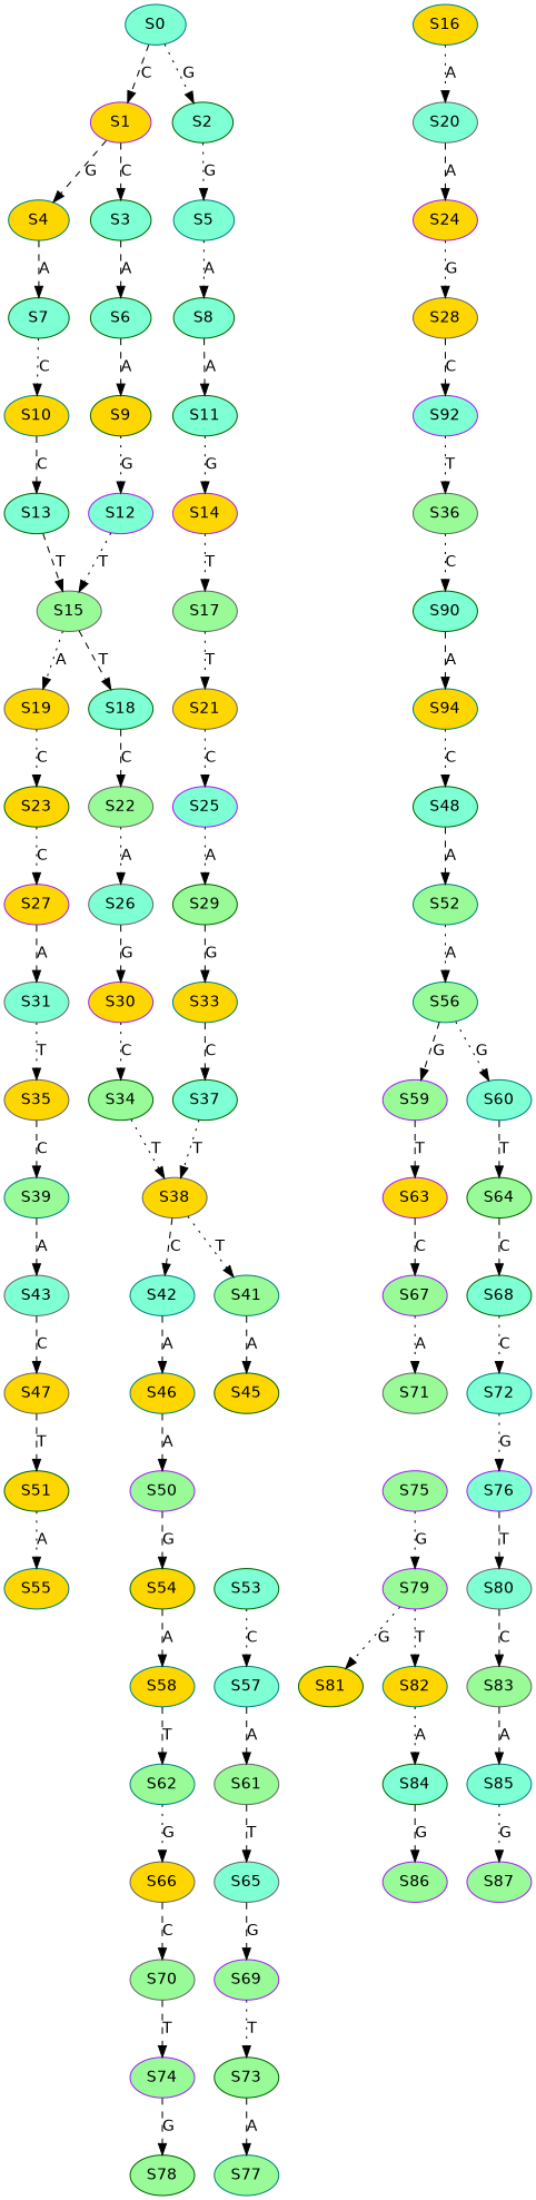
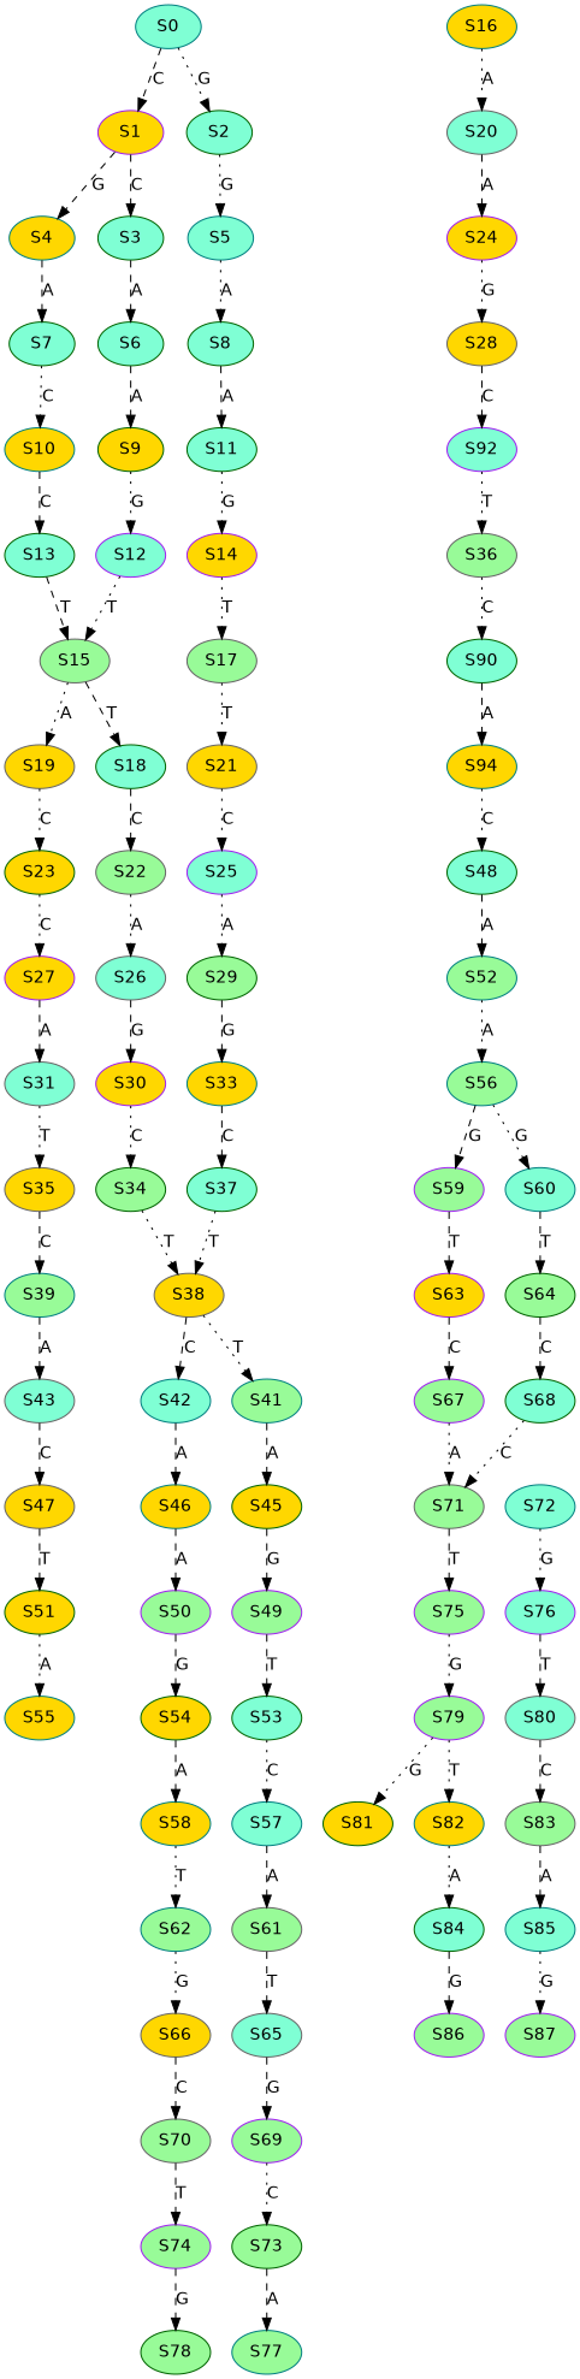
  strict digraph {
    fontname="DejaVu Sans"
    node [color=darkgreen fillcolor=aquamarine fontname="DejaVu Sans" style=filled]
    edge [fontname="DejaVu Sans" style=dashed]
    S0 [color=teal]
    S1 [color=purple fillcolor=gold]
    S2
    S3
    S4 [color=teal fillcolor=gold]
    S5 [color=teal]
    S6
    S7
    S8
    S9 [fillcolor=gold]
    S10 [color=teal fillcolor=gold]
    S11
    S12 [color=purple]
    S13
    S14 [color=purple fillcolor=gold]
    S15 [color=gray40 fillcolor=palegreen]
    S17 [color=gray40 fillcolor=palegreen]
    S18
    S19 [color=gray40 fillcolor=gold]
    S16 [color=teal fillcolor=gold]
    S20 [color=gray40]
    S21 [color=gray40 fillcolor=gold]
    S22 [color=gray40 fillcolor=palegreen]
    S23 [fillcolor=gold]
    S24 [color=purple fillcolor=gold]
    S25 [color=purple]
    S26 [color=gray40]
    S27 [color=purple fillcolor=gold]
    S28 [color=gray40 fillcolor=gold]
    S29 [fillcolor=palegreen]
    S30 [color=purple fillcolor=gold]
    S31 [color=gray40]
    n33 [color=purple label=S92]
    S33 [color=teal fillcolor=gold]
    S34 [fillcolor=palegreen]
    S35 [color=gray40 fillcolor=gold]
    S36 [color=gray40 fillcolor=palegreen]
    S37
    S38 [color=gray40 fillcolor=gold]
    S39 [color=teal fillcolor=palegreen]
    n41 [label=S90]
    S41 [color=teal fillcolor=palegreen]
    S42 [color=teal]
    S43 [color=gray40]
    n45 [color=teal fillcolor=gold label=S94]
    S45 [fillcolor=gold]
    S46 [color=teal fillcolor=gold]
    S47 [color=gray40 fillcolor=gold]
    S48
+   S49 [color=purple fillcolor=palegreen]
    S50 [color=purple fillcolor=palegreen]
    S51 [fillcolor=gold]
    S52 [color=teal fillcolor=palegreen]
    S53
    S54 [fillcolor=gold]
    S55 [color=teal fillcolor=gold]
    S56 [color=teal fillcolor=palegreen]
    S57 [color=teal]
    S58 [color=teal fillcolor=gold]
    S59 [color=purple fillcolor=palegreen]
    S60 [color=teal]
    S61 [color=gray40 fillcolor=palegreen]
    S62 [color=teal fillcolor=palegreen]
    S63 [color=purple fillcolor=gold]
    S64 [fillcolor=palegreen]
    S65 [color=gray40]
    S66 [color=gray40 fillcolor=gold]
    S67 [color=purple fillcolor=palegreen]
    S68
    S69 [color=purple fillcolor=palegreen]
    S70 [color=gray40 fillcolor=palegreen]
    S71 [color=gray40 fillcolor=palegreen]
    S72 [color=teal]
    S73 [fillcolor=palegreen]
    S74 [color=purple fillcolor=palegreen]
    S75 [color=purple fillcolor=palegreen]
    S76 [color=purple]
    S77 [color=teal fillcolor=palegreen]
    S78 [fillcolor=palegreen]
    S79 [color=purple fillcolor=palegreen]
    S80 [color=gray40]
    S81 [fillcolor=gold]
    S82 [color=teal fillcolor=gold]
    S83 [color=gray40 fillcolor=palegreen]
    S84
    S85 [color=teal]
    S86 [color=purple fillcolor=palegreen]
    S87 [color=purple fillcolor=palegreen]
    S0 -> S1 [label=C]
    S0 -> S2 [label=G style=dotted]
    S1 -> S3 [label=C]
    S1 -> S4 [label=G]
    S2 -> S5 [label=G style=dotted]
    S3 -> S6 [label=A]
    S4 -> S7 [label=A]
    S5 -> S8 [label=A style=dotted]
    S6 -> S9 [label=A]
    S7 -> S10 [label=C style=dotted]
    S8 -> S11 [label=A]
    S9 -> S12 [label=G style=dotted]
    S10 -> S13 [label=C]
    S11 -> S14 [label=G style=dotted]
    S12 -> S15 [label=T style=dotted]
    S13 -> S15 [label=T]
    S14 -> S17 [label=T style=dotted]
    S15 -> S18 [label=T]
    S15 -> S19 [label=A style=dotted]
    S17 -> S21 [label=T style=dotted]
    S18 -> S22 [label=C]
    S19 -> S23 [label=C style=dotted]
    S16 -> S20 [label=A style=dotted]
    S20 -> S24 [label=A]
    S21 -> S25 [label=C style=dotted]
    S22 -> S26 [label=A style=dotted]
    S23 -> S27 [label=C style=dotted]
    S24 -> S28 [label=G style=dotted]
    S25 -> S29 [label=A style=dotted]
    S26 -> S30 [label=G]
    S27 -> S31 [label=A]
    S28 -> n33 [label=C]
    S29 -> S33 [label=G]
    S30 -> S34 [label=C style=dotted]
    S31 -> S35 [label=T style=dotted]
    n33 -> S36 [label=T style=dotted]
    S33 -> S37 [label=C]
    S34 -> S38 [label=T style=dotted]
    S35 -> S39 [label=C]
    S36 -> n41 [label=C style=dotted]
    S37 -> S38 [label=T style=dotted]
    S38 -> S41 [label=T style=dotted]
    S38 -> S42 [label=C]
    S39 -> S43 [label=A]
    n41 -> n45 [label=A]
    S41 -> S45 [label=A]
    S42 -> S46 [label=A]
    S43 -> S47 [label=C]
    n45 -> S48 [label=C style=dotted]
+   S45 -> S49 [label=G]
    S46 -> S50 [label=A]
    S47 -> S51 [label=T]
    S48 -> S52 [label=A]
+   S49 -> S53 [label=T]
    S50 -> S54 [label=G]
    S51 -> S55 [label=A style=dotted]
    S52 -> S56 [label=A style=dotted]
    S53 -> S57 [label=C style=dotted]
    S54 -> S58 [label=A]
    S56 -> S59 [label=G]
    S56 -> S60 [label=G style=dotted]
    S57 -> S61 [label=A]
-   S58 -> S62 [label=T]
+   S58 -> S62 [label=T style=dotted]
    S59 -> S63 [label=T]
    S60 -> S64 [label=T]
    S61 -> S65 [label=T]
    S62 -> S66 [label=G style=dotted]
    S63 -> S67 [label=C]
    S64 -> S68 [label=C]
    S65 -> S69 [label=G]
    S66 -> S70 [label=C]
    S67 -> S71 [label=A style=dotted]
-   S68 -> S72 [label=C style=dotted]
-   S69 -> S73 [label=T style=dotted]
+   S68 -> S71 [label=C style=dotted]
+   S69 -> S73 [label=C style=dotted]
    S70 -> S74 [label=T]
+   S71 -> S75 [label=T]
    S72 -> S76 [label=G style=dotted]
    S73 -> S77 [label=A]
    S74 -> S78 [label=G]
    S75 -> S79 [label=G style=dotted]
    S76 -> S80 [label=T]
    S79 -> S81 [label=G style=dotted]
    S79 -> S82 [label=T style=dotted]
    S80 -> S83 [label=C]
    S82 -> S84 [label=A style=dotted]
    S83 -> S85 [label=A]
    S84 -> S86 [label=G]
    S85 -> S87 [label=G style=dotted]
  }
